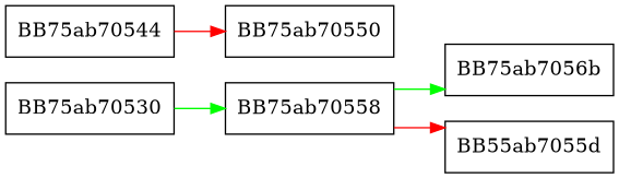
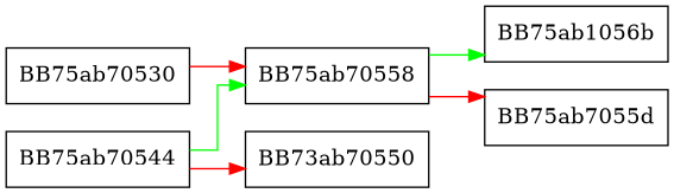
  digraph {
    rankdir=LR
    splines=ortho
    node [shape=box]
    edge [color=green]
    BB75ab70530
    BB75ab70558
-   BB75ab7056b
-   BB75ab7055d [label=BB55ab7055d]
+   BB75ab7056b [label=BB75ab1056b]
+   BB75ab7055d
    BB75ab70544
-   BB75ab70550
-   BB75ab70530 -> BB75ab70558
+   BB75ab70550 [label=BB73ab70550]
+   BB75ab70530 -> BB75ab70558 [color=red]
    BB75ab70558 -> BB75ab7056b
    BB75ab70558 -> BB75ab7055d [color=red]
+   BB75ab70544 -> BB75ab70558
    BB75ab70544 -> BB75ab70550 [color=red]
  }
